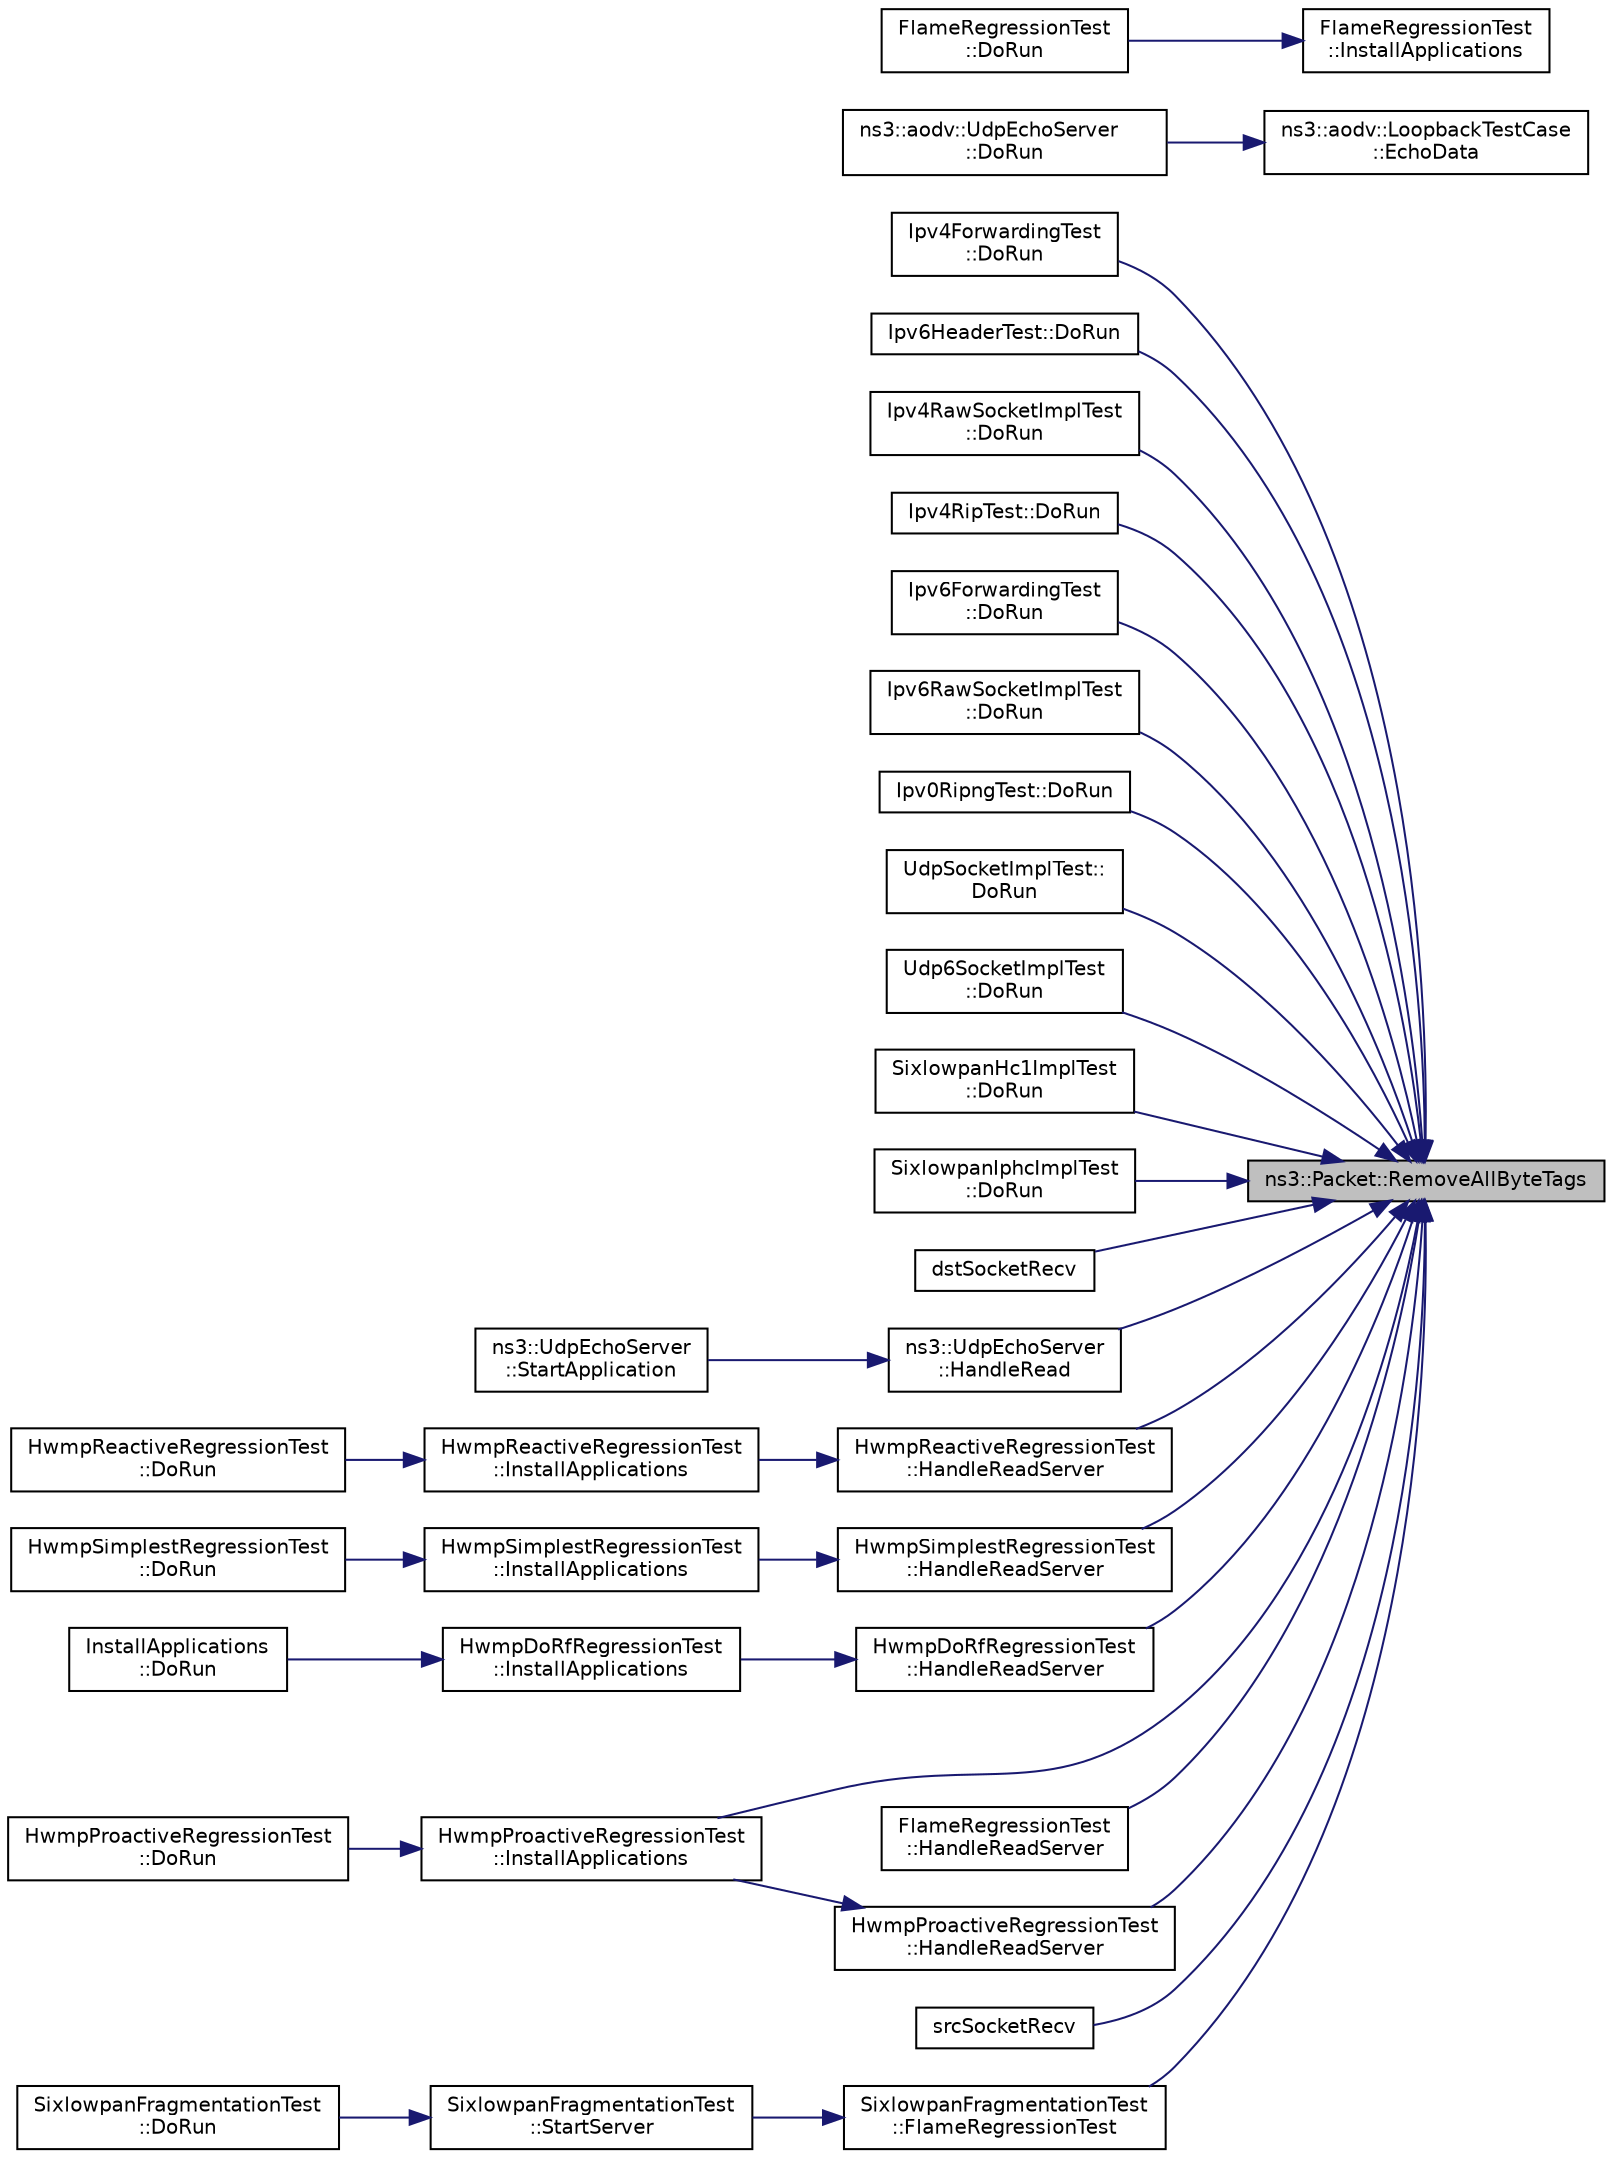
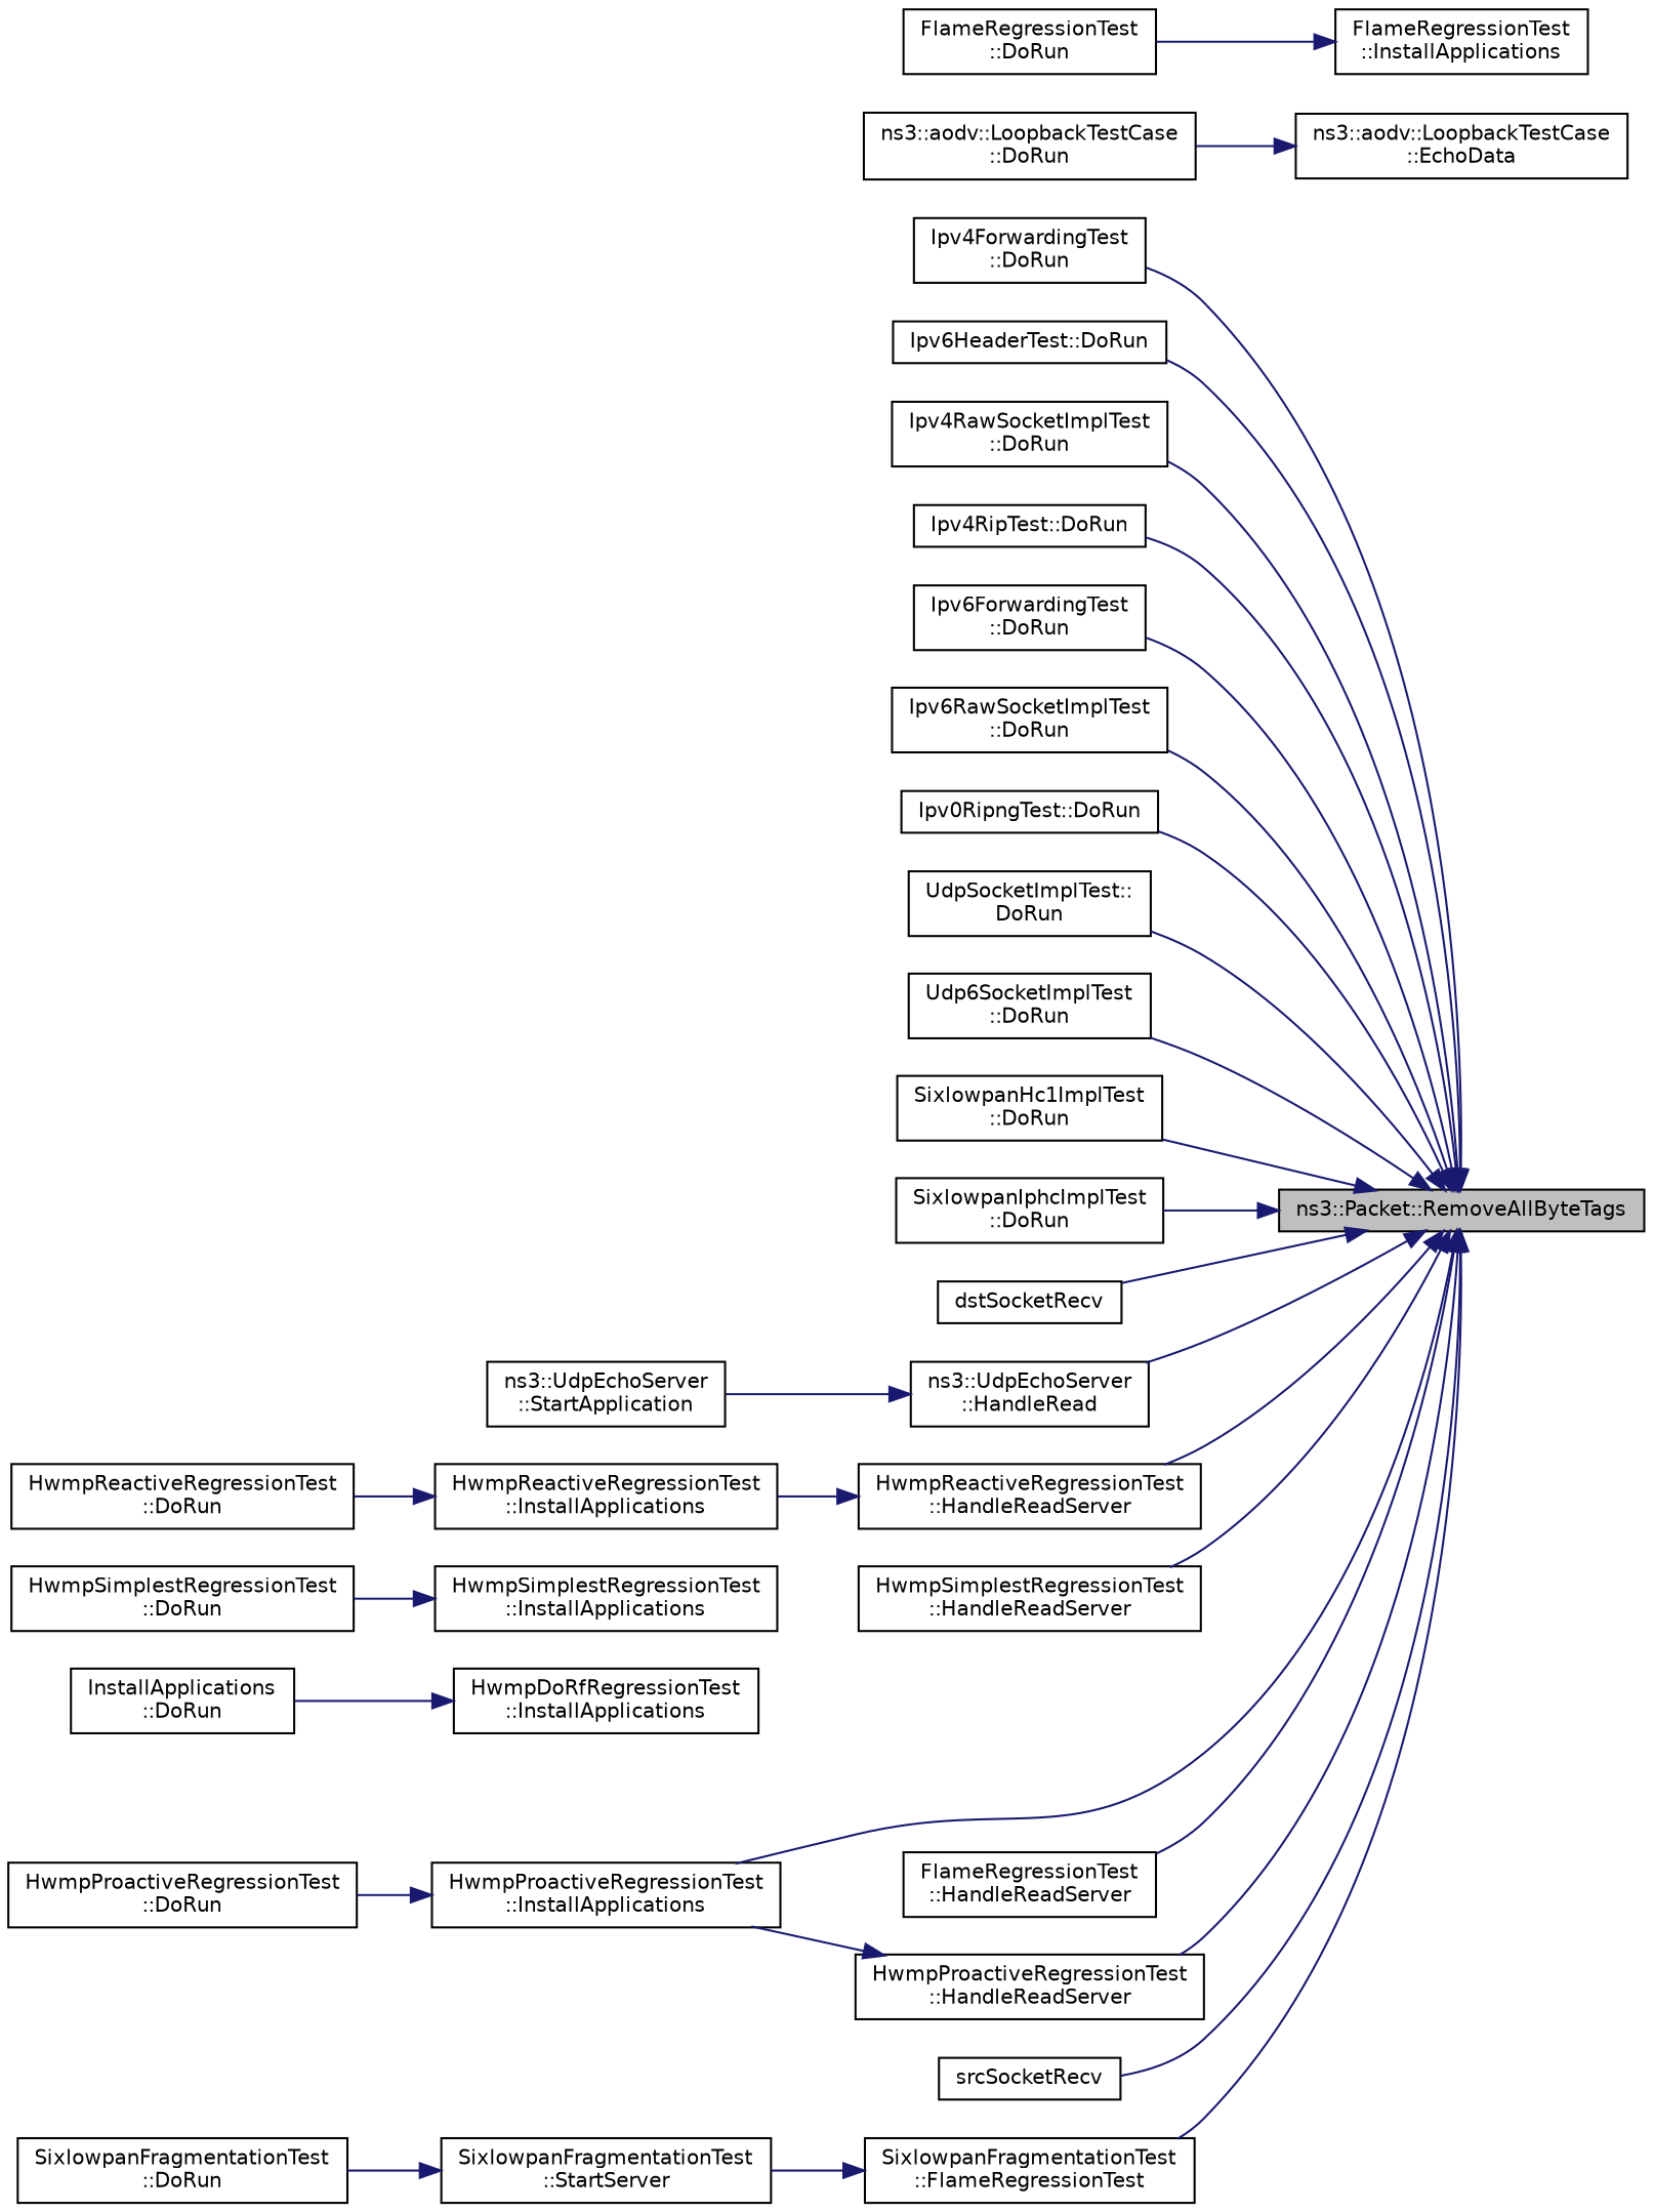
  digraph {
    rankdir=RL
    node [color=black fillcolor=white fontname=Helvetica fontsize=10 shape=record style=filled]
    edge [color=midnightblue dir=back fontname=Helvetica fontsize=10 labelfontname=Helvetica labelfontsize=10 style=solid]
    n1 [fillcolor=grey75 fontcolor=black height=0.2 label="ns3::Packet::RemoveAllByteTags" width=0.4]
    n2 [height=0.2 label="Ipv4ForwardingTest\l::DoRun" width=0.4]
    n3 [height=0.2 label="Ipv6HeaderTest::DoRun" width=0.4]
    n4 [height=0.2 label="Ipv4RawSocketImplTest\l::DoRun" width=0.4]
    n5 [height=0.2 label="Ipv4RipTest::DoRun" width=0.4]
    n6 [height=0.2 label="Ipv6ForwardingTest\l::DoRun" width=0.4]
    n7 [height=0.2 label="Ipv6RawSocketImplTest\l::DoRun" width=0.4]
    n8 [height=0.2 label="Ipv0RipngTest::DoRun" width=0.4]
    n9 [height=0.2 label="UdpSocketImplTest::\lDoRun" width=0.4]
    n10 [height=0.2 label="Udp6SocketImplTest\l::DoRun" width=0.4]
    n11 [height=0.2 label="SixlowpanHc1ImplTest\l::DoRun" width=0.4]
    n12 [height=0.2 label="SixlowpanIphcImplTest\l::DoRun" width=0.4]
    n13 [height=0.2 label=dstSocketRecv width=0.4]
    n14 [height=0.2 label="ns3::UdpEchoServer\l::HandleRead" width=0.4]
    n15 [height=0.2 label="HwmpProactiveRegressionTest\l::HandleReadServer" width=0.4]
    n16 [height=0.2 label="HwmpReactiveRegressionTest\l::HandleReadServer" width=0.4]
    n17 [height=0.2 label="HwmpSimplestRegressionTest\l::HandleReadServer" width=0.4]
-   n18 [height=0.2 label="HwmpDoRfRegressionTest\l::HandleReadServer" width=0.4]
    n19 [height=0.2 label="FlameRegressionTest\l::HandleReadServer" width=0.4]
    n20 [height=0.2 label="SixlowpanFragmentationTest\l::FlameRegressionTest" width=0.4]
    n21 [height=0.2 label=srcSocketRecv width=0.4]
    n22 [height=0.2 label="HwmpProactiveRegressionTest\l::InstallApplications" width=0.4]
    n23 [height=0.2 label="ns3::aodv::LoopbackTestCase\l::EchoData" width=0.4]
-   n24 [height=0.2 label="ns3::aodv::UdpEchoServer\l::DoRun" width=0.4]
+   n24 [height=0.2 label="ns3::aodv::LoopbackTestCase\l::DoRun" width=0.4]
    n25 [height=0.2 label="ns3::UdpEchoServer\l::StartApplication" width=0.4]
    n26 [height=0.2 label="HwmpReactiveRegressionTest\l::InstallApplications" width=0.4]
    n27 [height=0.2 label="HwmpSimplestRegressionTest\l::InstallApplications" width=0.4]
    n28 [height=0.2 label="HwmpDoRfRegressionTest\l::InstallApplications" width=0.4]
    n29 [height=0.2 label="SixlowpanFragmentationTest\l::StartServer" width=0.4]
    n30 [height=0.2 label="HwmpProactiveRegressionTest\l::DoRun" width=0.4]
    n31 [height=0.2 label="HwmpReactiveRegressionTest\l::DoRun" width=0.4]
    n32 [height=0.2 label="HwmpSimplestRegressionTest\l::DoRun" width=0.4]
    n33 [height=0.2 label="InstallApplications\l::DoRun" width=0.4]
    n34 [height=0.2 label="FlameRegressionTest\l::InstallApplications" width=0.4]
    n35 [height=0.2 label="FlameRegressionTest\l::DoRun" width=0.4]
    n36 [height=0.2 label="SixlowpanFragmentationTest\l::DoRun" width=0.4]
    n1 -> n2
    n1 -> n3
    n1 -> n4
    n1 -> n5
    n1 -> n6
    n1 -> n7
    n1 -> n8
    n1 -> n9
    n1 -> n10
    n1 -> n11
    n1 -> n12
    n1 -> n13
    n1 -> n14
    n1 -> n15
    n1 -> n16
    n1 -> n17
-   n1 -> n18
    n1 -> n19
    n1 -> n20
    n1 -> n21
    n1 -> n22
    n14 -> n25
    n15 -> n22
    n16 -> n26
-   n17 -> n27
-   n18 -> n28
    n20 -> n29
    n22 -> n30
    n23 -> n24
    n26 -> n31
    n27 -> n32
    n28 -> n33
    n29 -> n36
    n34 -> n35
  }
